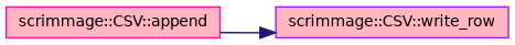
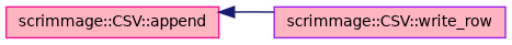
  digraph {
    rankdir=LR
    node [fillcolor=lightpink fontname=Helvetica fontsize=10 shape=record style=filled]
    n1 [color=deeppink fontcolor=black height=0.2 label="scrimmage::CSV::append" width=0.4]
    n2 [color=purple height=0.2 label="scrimmage::CSV::write_row" width=0.4]
-   n1 -> n2 [color=midnightblue fontname=Helvetica fontsize=10 labelfontname=Helvetica labelfontsize=10 style=solid]
+   n2 -> n1 [color=midnightblue fontname=Helvetica fontsize=10 labelfontname=Helvetica labelfontsize=10 style=solid]
  }
